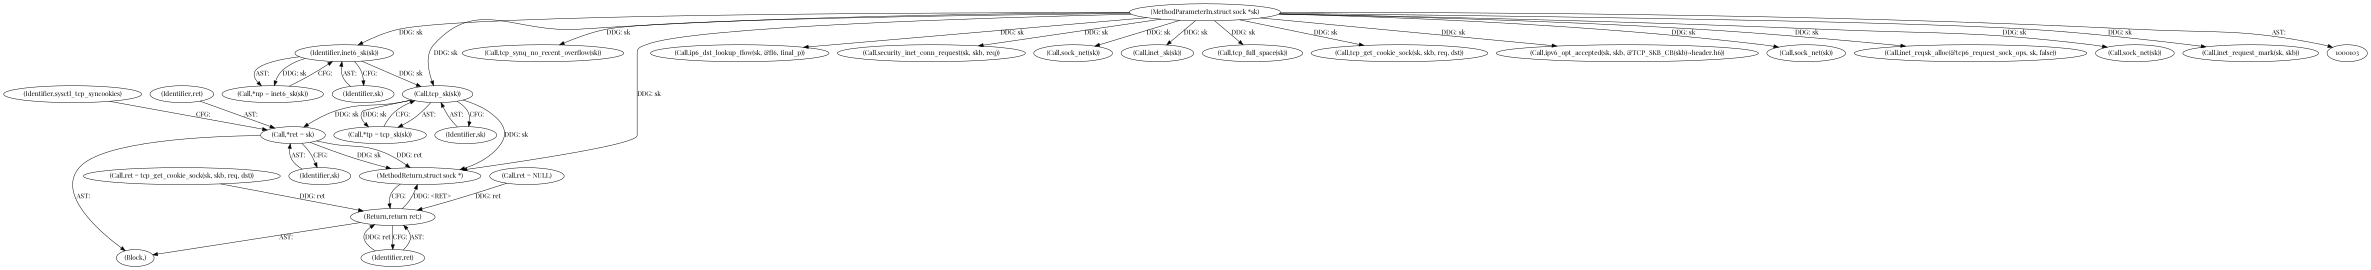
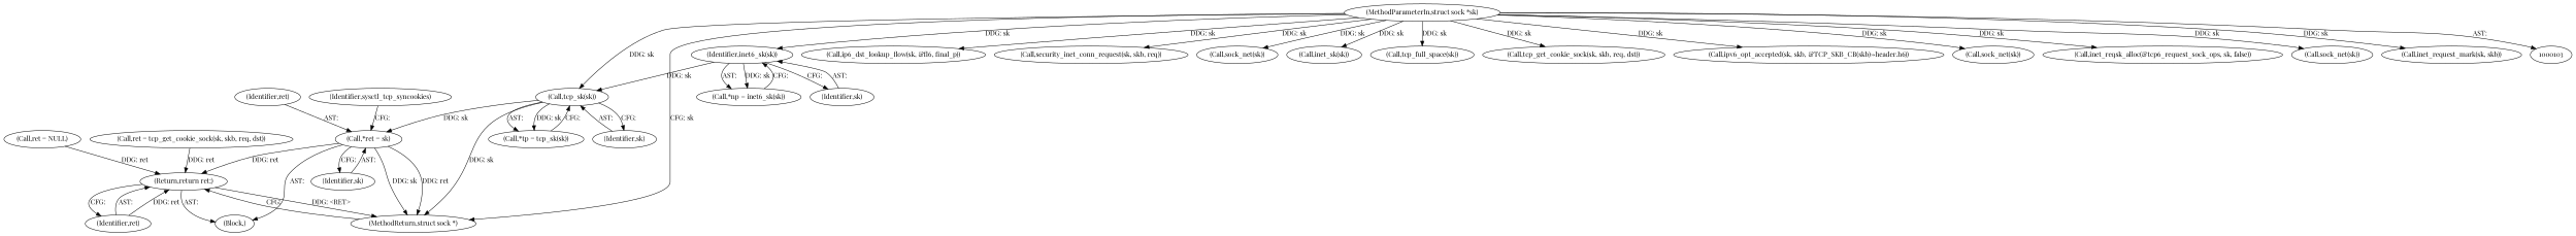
  digraph {
    fontname="Playfair Display"
    node [fontname="Playfair Display"]
    edge [fontname="Playfair Display"]
    n1 [label="(Call,*ret = sk)"]
    n2 [label="(Return,return ret;)"]
    n3 [label="(Block,)"]
    n4 [label="(MethodReturn,struct sock *)"]
    n5 [label="(Identifier,sk)"]
    n6 [label="(Identifier,ret)"]
    n7 [label="(Call,tcp_sk(sk))"]
    n8 [label="(Call,*tp = tcp_sk(sk))"]
    n9 [label="(Identifier,sk)"]
-   n10 [label="(Call,tcp_synq_no_recent_overflow(sk))"]
    n11 [label="(Identifier,inet6_sk(sk))"]
    n12 [label="(Call,*np = inet6_sk(sk))"]
    n13 [label="(Identifier,sk)"]
    n14 [label="(MethodParameterIn,struct sock *sk)"]
    n15 [label="(Call,ip6_dst_lookup_flow(sk, &fl6, final_p))"]
    n16 [label="(Call,security_inet_conn_request(sk, skb, req))"]
    n17 [label="(Call,sock_net(sk))"]
    n18 [label="(Call,inet_sk(sk))"]
    n19 [label="(Call,tcp_full_space(sk))"]
    n20 [label="(Call,tcp_get_cookie_sock(sk, skb, req, dst))"]
    n21 [label="(Call,ipv6_opt_accepted(sk, skb, &TCP_SKB_CB(skb)->header.h6))"]
    n22 [label="(Call,sock_net(sk))"]
    n23 [label="(Call,inet_reqsk_alloc(&tcp6_request_sock_ops, sk, false))"]
    n24 [label="(Call,sock_net(sk))"]
    n25 [label="(Call,inet_request_mark(sk, skb))"]
    1000103
    n27 [label="(Identifier,sysctl_tcp_syncookies)"]
    n28 [label="(Identifier,ret)"]
    n29 [label="(Call,ret = tcp_get_cookie_sock(sk, skb, req, dst))"]
    n30 [label="(Call,ret = NULL)"]
+   n1 -> n2 [label="DDG: ret"]
    n1 -> n3 [label="AST: "]
    n1 -> n4 [label="DDG: ret"]
    n1 -> n4 [label="DDG: sk"]
    n1 -> n5 [label="CFG: "]
    n2 -> n3 [label="AST: "]
    n2 -> n4 [label="DDG: <RET>"]
    n2 -> n6 [label="CFG: "]
    n4 -> n2 [label="CFG: "]
    n5 -> n1 [label="AST: "]
    n6 -> n2 [label="AST: "]
    n6 -> n2 [label="DDG: ret"]
    n7 -> n1 [label="DDG: sk"]
    n7 -> n4 [label="DDG: sk"]
    n7 -> n8 [label="AST: "]
    n7 -> n8 [label="DDG: sk"]
    n7 -> n9 [label="CFG: "]
    n8 -> n7 [label="CFG: "]
    n9 -> n7 [label="AST: "]
    n11 -> n7 [label="DDG: sk"]
    n11 -> n12 [label="AST: "]
    n11 -> n12 [label="DDG: sk"]
    n11 -> n13 [label="CFG: "]
    n12 -> n11 [label="CFG: "]
    n13 -> n11 [label="AST: "]
-   n14 -> n4 [label="DDG: sk"]
+   n14 -> n4 [label="CFG: sk"]
    n14 -> n7 [label="DDG: sk"]
-   n14 -> n10 [label="DDG: sk"]
    n14 -> n11 [label="DDG: sk"]
    n14 -> n15 [label="DDG: sk"]
    n14 -> n16 [label="DDG: sk"]
    n14 -> n17 [label="DDG: sk"]
    n14 -> n18 [label="DDG: sk"]
    n14 -> n19 [label="DDG: sk"]
    n14 -> n20 [label="DDG: sk"]
    n14 -> n21 [label="DDG: sk"]
    n14 -> n22 [label="DDG: sk"]
    n14 -> n23 [label="DDG: sk"]
    n14 -> n24 [label="DDG: sk"]
    n14 -> n25 [label="DDG: sk"]
    n14 -> 1000103 [label="AST: "]
    n27 -> n1 [label="CFG: "]
    n28 -> n1 [label="AST: "]
    n29 -> n2 [label="DDG: ret"]
    n30 -> n2 [label="DDG: ret"]
  }
